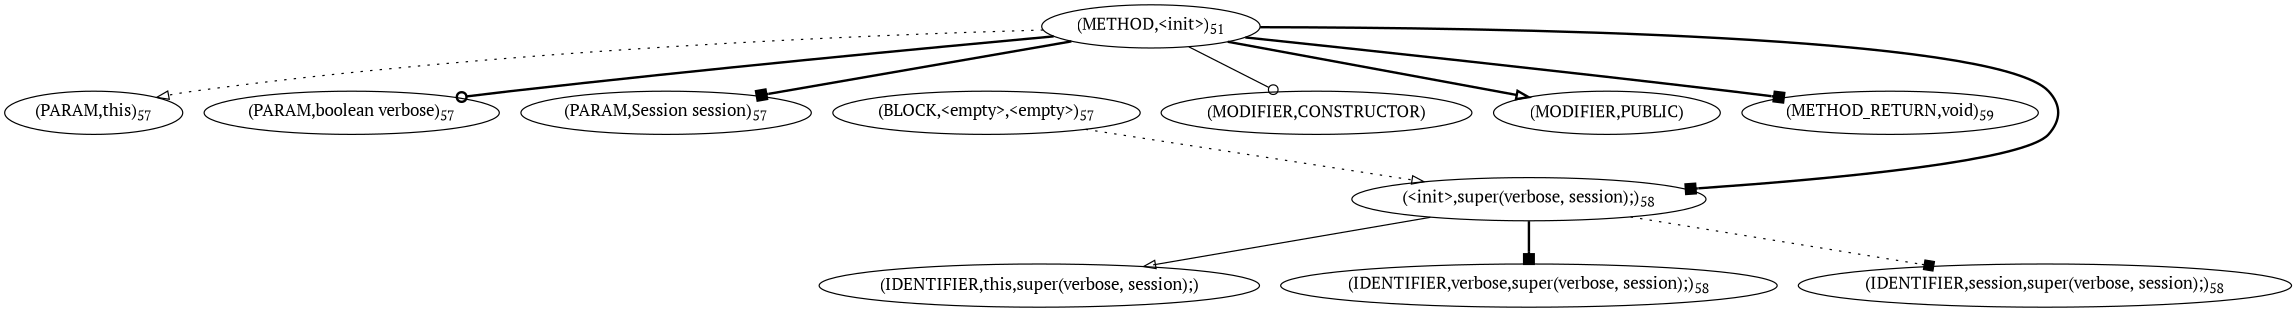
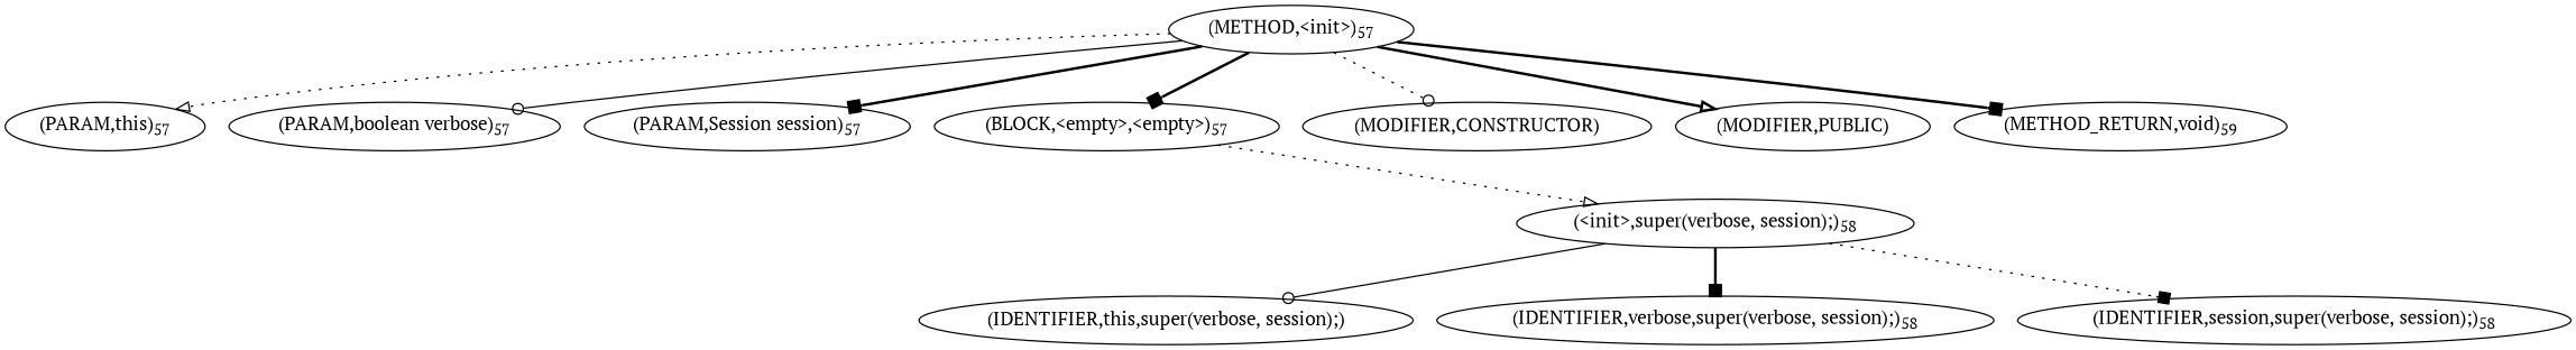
  digraph {
    fontname="PT Serif"
    node [fontname="PT Serif"]
    edge [arrowhead=box fontname="PT Serif" style=bold]
-   n1 [label=<(METHOD,&lt;init&gt;)<SUB>51</SUB>>]
+   n1 [label=<(METHOD,&lt;init&gt;)<SUB>57</SUB>>]
    n2 [label=<(PARAM,this)<SUB>57</SUB>>]
    n3 [label=<(PARAM,boolean verbose)<SUB>57</SUB>>]
    n4 [label=<(PARAM,Session session)<SUB>57</SUB>>]
    n5 [label=<(BLOCK,&lt;empty&gt;,&lt;empty&gt;)<SUB>57</SUB>>]
    n6 [label=<(MODIFIER,CONSTRUCTOR)>]
    n7 [label=<(MODIFIER,PUBLIC)>]
    n8 [label=<(METHOD_RETURN,void)<SUB>59</SUB>>]
    n9 [label=<(&lt;init&gt;,super(verbose, session);)<SUB>58</SUB>>]
    n10 [label=<(IDENTIFIER,this,super(verbose, session);)>]
    n11 [label=<(IDENTIFIER,verbose,super(verbose, session);)<SUB>58</SUB>>]
    n12 [label=<(IDENTIFIER,session,super(verbose, session);)<SUB>58</SUB>>]
    n1 -> n2 [arrowhead=onormal style=dotted]
-   n1 -> n3 [arrowhead=odot]
+   n1 -> n3 [arrowhead=odot style=solid]
    n1 -> n4
-   n1 -> n9
-   n1 -> n6 [arrowhead=odot style=solid]
+   n1 -> n5
+   n1 -> n6 [arrowhead=odot style=dotted]
    n1 -> n7 [arrowhead=onormal]
    n1 -> n8
    n5 -> n9 [arrowhead=onormal style=dotted]
-   n9 -> n10 [arrowhead=onormal style=solid]
+   n9 -> n10 [arrowhead=odot style=solid]
    n9 -> n11
    n9 -> n12 [style=dotted]
  }
